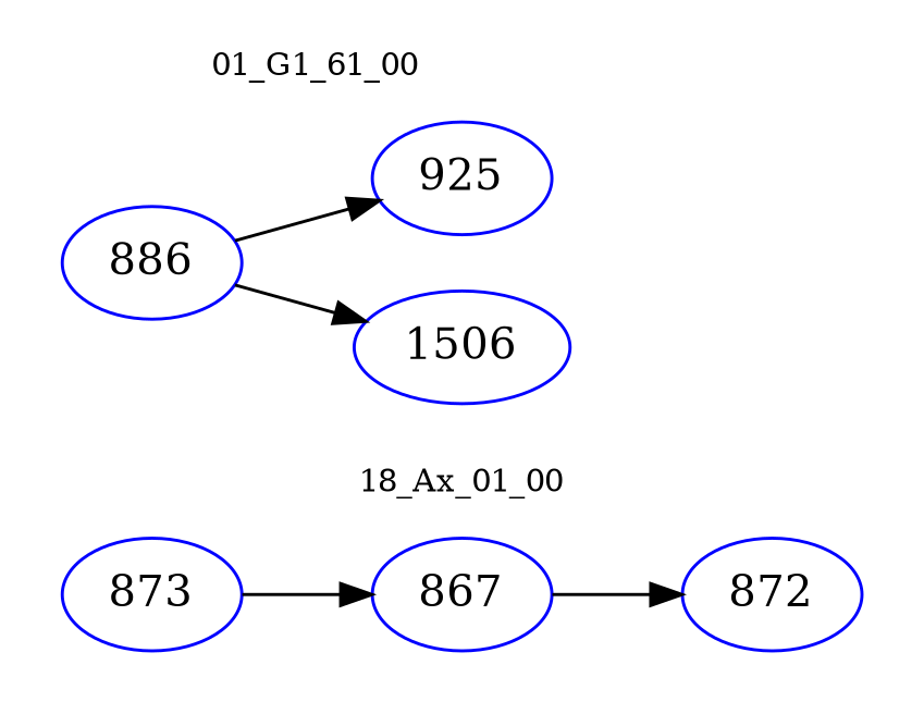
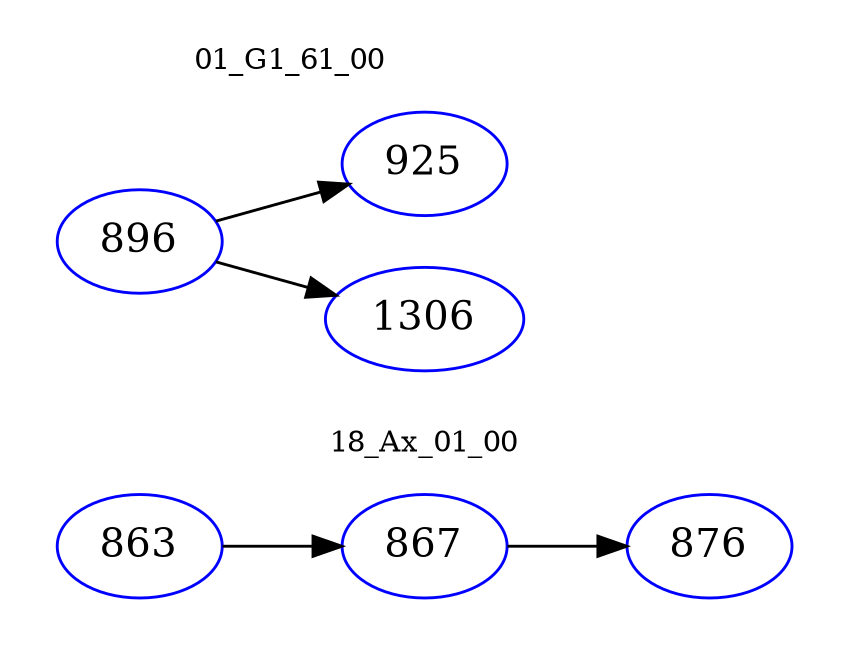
  digraph {
    rankdir=LR
    node [color=blue]
    edge [color=black]
    n1 [label=867]
-   n2 [label=873]
-   n3 [label=872]
-   n4 [label=886]
-   n5 [label=1506]
+   n2 [label=863]
+   n3 [label=876]
+   n4 [label=896]
+   n5 [label=1306]
    n6 [label=925]
    subgraph cluster_1 {
      color=white
      fontsize=10
      label="18_Ax_01_00"
      n1
      n2
      n3
    }
    subgraph cluster_2 {
      color=white
      fontsize=10
      label="01_G1_61_00"
      n4
      n5
      n6
    }
    n1 -> n3
    n2 -> n1
    n4 -> n5
    n4 -> n6
  }
